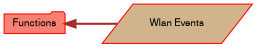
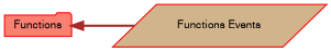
  digraph {
    rankdir=LR
    node [color=red fontname=FreeSans fontsize=10 style=filled]
    n1 [fillcolor=salmon height=0.2 label=Functions shape=folder width=0.4]
-   n2 [fillcolor=tan fontcolor=black height=0.2 label="Wlan Events" shape=parallelogram width=0.4]
+   n2 [fillcolor=tan fontcolor=black height=0.2 label="Functions Events" shape=parallelogram width=0.4]
    n1 -> n2 [dir=back fontname=FreeSans fontsize=10 labelfontname=FreeSans labelfontsize=10 shape=plaintext style=bold color=brown]
  }
